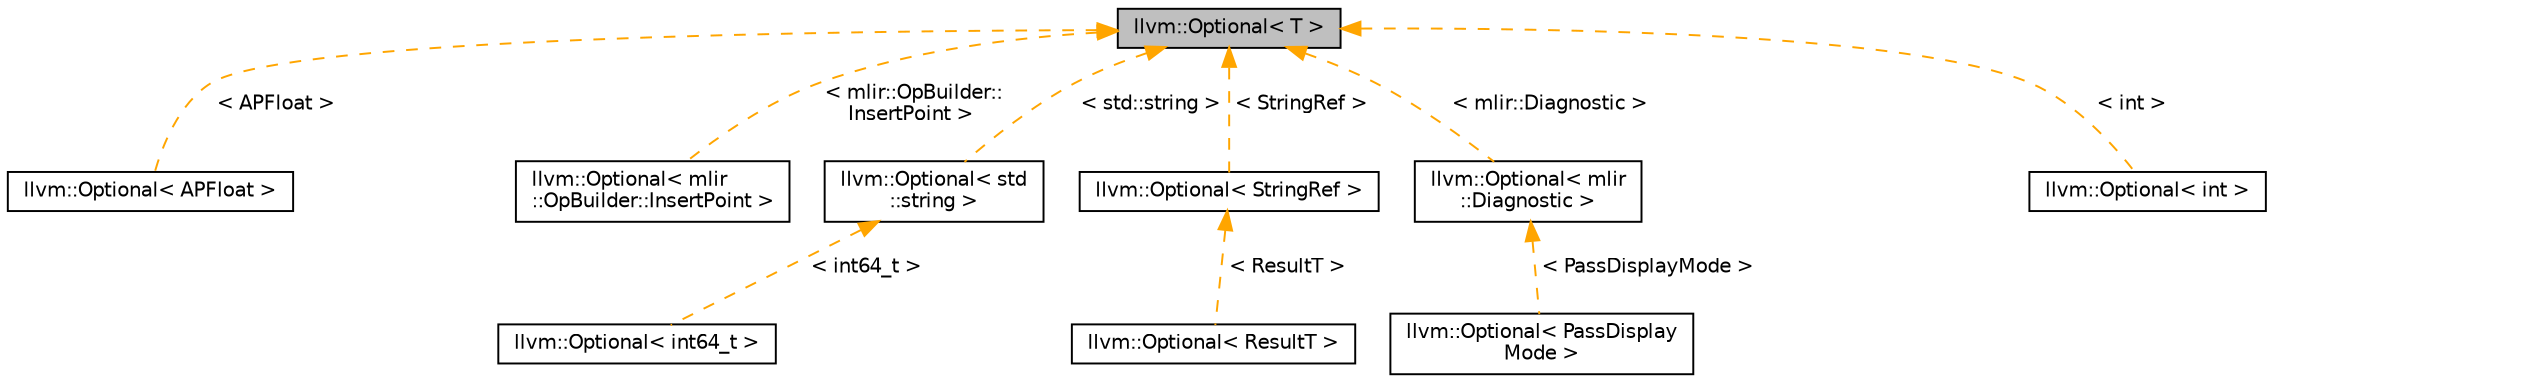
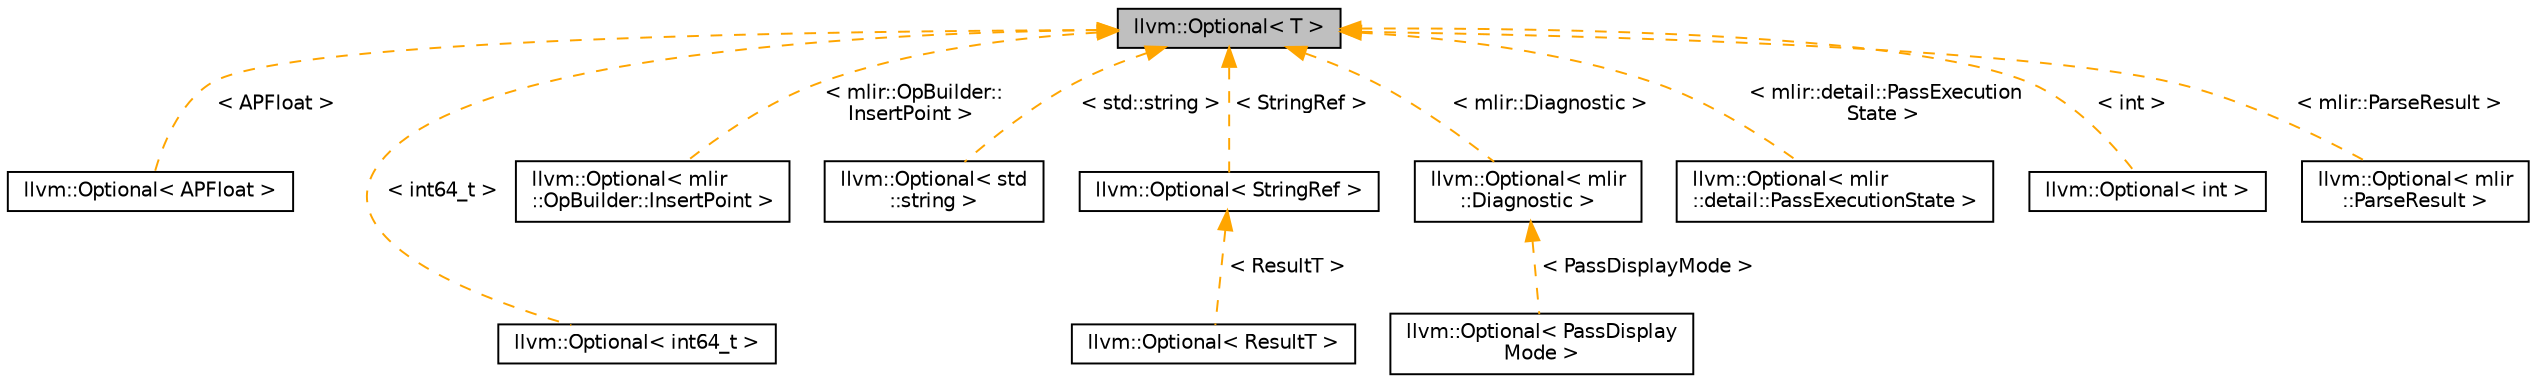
  digraph {
    rankdir=TB
    node [color=black fontname=Helvetica fontsize=10 shape=record]
    edge [color=orange dir=back fontname=Helvetica fontsize=10 labelfontname=Helvetica labelfontsize=10 style=dashed]
    n1 [fillcolor=grey75 fontcolor=black height=0.2 label="llvm::Optional\< T \>" style=filled width=0.4]
    n2 [height=0.2 label="llvm::Optional\< APFloat \>" width=0.4]
    n3 [height=0.2 label="llvm::Optional\< int64_t \>" width=0.4]
    n4 [height=0.2 label="llvm::Optional\< mlir\l::OpBuilder::InsertPoint \>" width=0.4]
    n5 [height=0.2 label="llvm::Optional\< std\l::string \>" width=0.4]
    n6 [height=0.2 label="llvm::Optional\< StringRef \>" width=0.4]
    n7 [height=0.2 label="llvm::Optional\< mlir\l::Diagnostic \>" width=0.4]
+   n8 [height=0.2 label="llvm::Optional\< mlir\l::detail::PassExecutionState \>" width=0.4]
    n9 [height=0.2 label="llvm::Optional\< int \>" width=0.4]
+   n10 [height=0.2 label="llvm::Optional\< mlir\l::ParseResult \>" width=0.4]
    n11 [height=0.2 label="llvm::Optional\< PassDisplay\lMode \>" width=0.4]
    n12 [height=0.2 label="llvm::Optional\< ResultT \>" width=0.4]
    n1 -> n2 [label=" \< APFloat \>"]
-   n5 -> n3 [label=" \< int64_t \>"]
+   n1 -> n3 [label=" \< int64_t \>"]
    n1 -> n4 [label=" \< mlir::OpBuilder::\lInsertPoint \>"]
    n1 -> n5 [label=" \< std::string \>"]
    n1 -> n6 [label=" \< StringRef \>"]
    n1 -> n7 [label=" \< mlir::Diagnostic \>"]
+   n1 -> n8 [label=" \< mlir::detail::PassExecution\lState \>"]
    n1 -> n9 [label=" \< int \>"]
+   n1 -> n10 [label=" \< mlir::ParseResult \>"]
    n6 -> n12 [label=" \< ResultT \>"]
    n7 -> n11 [label=" \< PassDisplayMode \>"]
  }
